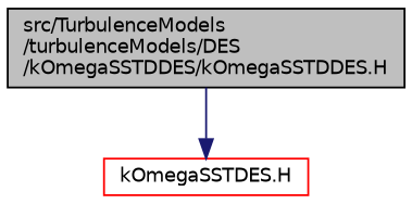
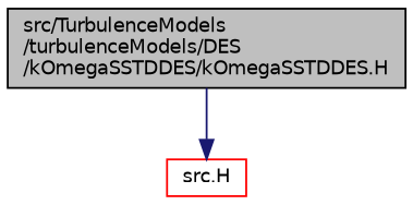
  digraph {
    node [fontname=Helvetica fontsize=10 shape=record]
    n1 [color=black fillcolor=grey75 fontcolor=black height=0.2 label="src/TurbulenceModels\l/turbulenceModels/DES\l/kOmegaSSTDDES/kOmegaSSTDDES.H" style=filled width=0.4]
-   n2 [color=red height=0.2 label="kOmegaSSTDES.H" width=0.4]
+   n2 [color=red height=0.2 label="src.H" width=0.4]
    n1 -> n2 [color=midnightblue fontname=Helvetica fontsize=10 labelfontname=Helvetica labelfontsize=10 style=solid]
  }
